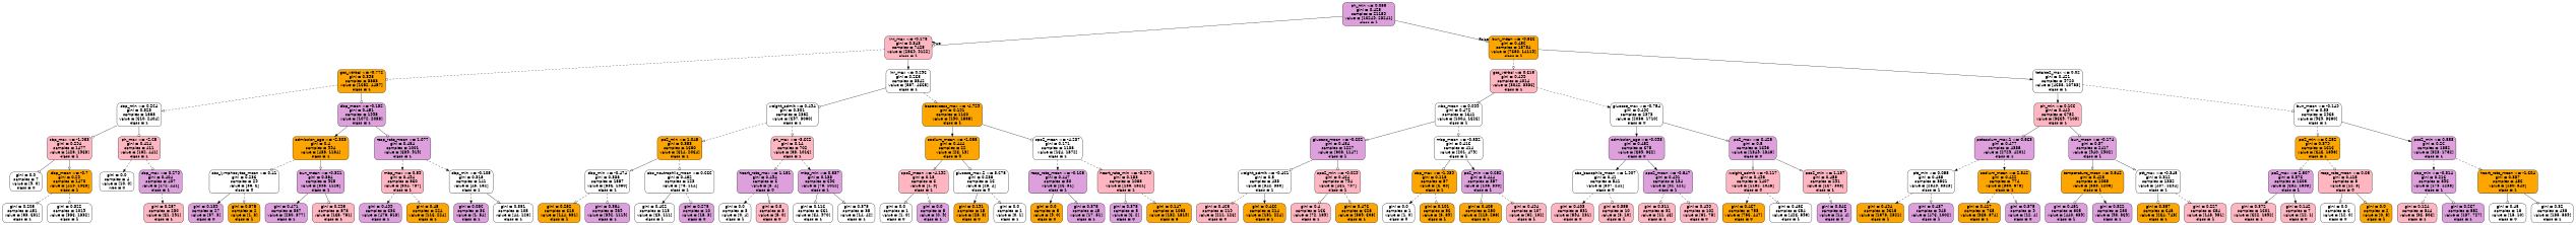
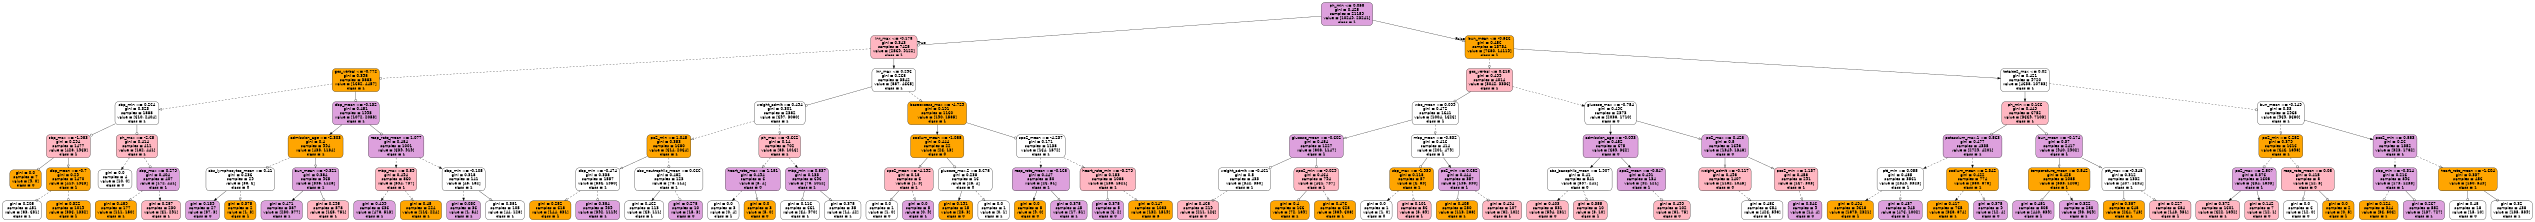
  digraph {
    node [color=black fillcolor=white fontname=helvetica shape=box style="filled, rounded"]
    edge [arrowhead=odot fontname=helvetica style=solid]
    n1 [fillcolor=plum label="ph_min <= 0.058\ngini = 0.425\nsamples = 21159\nvalue = [10249, 23241]\nclass = 1"]
    n2 [fillcolor=lightpink label="inr_max <= -0.178\ngini = 0.343\nsamples = 7425\nvalue = [2569, 9122]\nclass = 1"]
    n3 [fillcolor=orange label="bun_mean <= -0.566\ngini = 0.456\nsamples = 13734\nvalue = [7680, 14119]\nclass = 1"]
    n4 [fillcolor=orange label="gcs_verbal <= -0.772\ngini = 0.398\nsamples = 3883\nvalue = [1682, 4457]\nclass = 1"]
    n5 [label="inr_max <= 0.296\ngini = 0.268\nsamples = 3542\nvalue = [887, 4665]\nclass = 1"]
    n6 [fillcolor=lightpink label="gcs_verbal <= 0.618\ngini = 0.499\nsamples = 4014\nvalue = [3042, 3336]\nclass = 1"]
    n7 [label="totalco2_max <= 0.02\ngini = 0.421\nsamples = 9720\nvalue = [4638, 10783]\nclass = 1"]
    n8 [label="sbp_min <= 0.264\ngini = 0.323\nsamples = 1888\nvalue = [610, 2404]\nclass = 1"]
    n9 [fillcolor=plum label="dbp_mean <= -0.132\ngini = 0.451\nsamples = 1995\nvalue = [1072, 2053]\nclass = 1"]
    n10 [label="weight_admit <= 0.494\ngini = 0.301\nsamples = 2382\nvalue = [697, 3080]\nclass = 1"]
    n11 [fillcolor=orange label="baseexcess_max <= -4.729\ngini = 0.191\nsamples = 1160\nvalue = [190, 1585]\nclass = 1"]
    n12 [fillcolor=lightpink label="sbp_max <= -1.983\ngini = 0.294\nsamples = 1477\nvalue = [428, 1963]\nclass = 1"]
    n13 [fillcolor=lightpink label="ph_max <= -2.65\ngini = 0.414\nsamples = 411\nvalue = [182, 441]\nclass = 1"]
    n14 [fillcolor=orange label="admission_age <= -2.303\ngini = 0.4\nsamples = 994\nvalue = [433, 1134]\nclass = 1"]
    n15 [fillcolor=plum label="resp_rate_mean <= 1.077\ngini = 0.484\nsamples = 1001\nvalue = [639, 919]\nclass = 1"]
-   n16 [label="gini = 0.0\nsamples = 7\nvalue = [9, 0]\nclass = 0"]
+   n16 [fillcolor=orange label="gini = 0.0\nsamples = 7\nvalue = [9, 0]\nclass = 0"]
    n17 [fillcolor=orange label="dbp_mean <= -0.7\ngini = 0.29\nsamples = 1470\nvalue = [419, 1963]\nclass = 1"]
-   n18 [label="gini = 0.0\nsamples = 4\nvalue = [10, 0]\nwbc = 0"]
+   n18 [label="gini = 0.0\nsamples = 4\nvalue = [10, 0]\nclass = 0"]
    n19 [fillcolor=plum label="sbp_max <= 0.279\ngini = 0.404\nsamples = 407\nvalue = [172, 441]\nclass = 1"]
    n20 [label="gini = 0.205\nsamples = 451\nvalue = [83, 631]\nclass = 1"]
-   n21 [label="gini = 0.322\nsamples = 1019\nvalue = [336, 1332]\nclass = 1"]
+   n21 [fillcolor=orange label="gini = 0.322\nsamples = 1019\nvalue = [336, 1332]\nclass = 1"]
+   n22 [fillcolor=orange label="gini = 0.489\nsamples = 177\nvalue = [111, 150]\nclass = 1"]
    n23 [fillcolor=lightpink label="gini = 0.287\nsamples = 230\nvalue = [61, 291]\nclass = 1"]
    n24 [label="abs_lymphocytes_mean <= 0.41\ngini = 0.236\nsamples = 29\nvalue = [38, 6]\nclass = 0"]
    n25 [fillcolor=plum label="bun_mean <= -0.321\ngini = 0.384\nsamples = 965\nvalue = [395, 1128]\nclass = 1"]
    n26 [fillcolor=lightpink label="mbp_max <= 0.59\ngini = 0.494\nsamples = 860\nvalue = [594, 737]\nclass = 1"]
    n27 [label="dbp_min <= -0.105\ngini = 0.318\nsamples = 141\nvalue = [45, 182]\nclass = 1"]
    n28 [fillcolor=plum label="gini = 0.139\nsamples = 27\nvalue = [37, 3]\nclass = 0"]
    n29 [fillcolor=orange label="gini = 0.375\nsamples = 2\nvalue = [1, 3]\nclass = 1"]
    n30 [fillcolor=plum label="gini = 0.471\nsamples = 387\nvalue = [230, 377]\nclass = 1"]
    n31 [fillcolor=lightpink label="gini = 0.295\nsamples = 578\nvalue = [165, 751]\nclass = 1"]
    n32 [fillcolor=plum label="gini = 0.499\nsamples = 636\nvalue = [478, 513]\nclass = 1"]
    n33 [fillcolor=orange label="gini = 0.45\nsamples = 224\nvalue = [116, 224]\nclass = 1"]
    n34 [fillcolor=plum label="gini = 0.036\nsamples = 36\nvalue = [1, 54]\nclass = 1"]
    n35 [label="gini = 0.381\nsamples = 105\nvalue = [44, 128]\nclass = 1"]
    n36 [fillcolor=orange label="po2_min <= 1.045\ngini = 0.353\nsamples = 1680\nvalue = [614, 2064]\nclass = 1"]
    n37 [fillcolor=lightpink label="ph_max <= -3.662\ngini = 0.14\nsamples = 702\nvalue = [83, 1016]\nclass = 1"]
    n38 [fillcolor=orange label="sodium_mean <= -1.088\ngini = 0.444\nsamples = 22\nvalue = [26, 13]\nclass = 0"]
    n39 [label="spo2_mean <= -4.237\ngini = 0.171\nsamples = 1138\nvalue = [164, 1572]\nclass = 1"]
    n40 [label="dbp_min <= -0.474\ngini = 0.338\nsamples = 1557\nvalue = [536, 1950]\nclass = 1"]
    n41 [label="abs_neutrophils_mean <= 0.666\ngini = 0.482\nsamples = 123\nvalue = [78, 114]\nclass = 1"]
    n42 [fillcolor=plum label="heart_rate_max <= 1.181\ngini = 0.494\nsamples = 6\nvalue = [5, 4]\nclass = 0"]
    n43 [fillcolor=plum label="mbp_min <= 0.837\ngini = 0.133\nsamples = 696\nvalue = [78, 1012]\nclass = 1"]
    n44 [fillcolor=orange label="gini = 0.252\nsamples = 618\nvalue = [144, 831]\nclass = 1"]
    n45 [fillcolor=plum label="gini = 0.384\nsamples = 939\nvalue = [392, 1119]\nclass = 1"]
    n46 [label="gini = 0.462\nsamples = 113\nvalue = [63, 111]\nclass = 1"]
    n47 [fillcolor=plum label="gini = 0.278\nsamples = 10\nvalue = [15, 3]\nclass = 0"]
    n48 [label="gini = 0.0\nsamples = 3\nvalue = [0, 4]\nclass = 1"]
-   n49 [fillcolor=lightpink label="gini = 0.0\nsamples = 3\nvalue = [5, 0]\nclass = 0"]
+   n49 [fillcolor=orange label="gini = 0.0\nsamples = 3\nvalue = [5, 0]\nclass = 0"]
    n50 [label="gini = 0.116\nsamples = 661\nvalue = [64, 970]\nclass = 1"]
    n51 [label="gini = 0.375\nsamples = 35\nvalue = [14, 42]\nclass = 1"]
    n52 [fillcolor=lightpink label="spo2_mean <= -4.192\ngini = 0.18\nsamples = 6\nvalue = [1, 9]\nclass = 1"]
    n53 [label="glucose_max.2 <= 3.678\ngini = 0.238\nsamples = 16\nvalue = [25, 4]\nclass = 0"]
    n54 [fillcolor=plum label="resp_rate_mean <= -0.168\ngini = 0.447\nsamples = 50\nvalue = [26, 51]\nclass = 1"]
    n55 [fillcolor=lightpink label="heart_rate_min <= -3.279\ngini = 0.153\nsamples = 1088\nvalue = [138, 1521]\nclass = 1"]
    n56 [label="gini = 0.0\nsamples = 1\nvalue = [1, 0]\nclass = 0"]
    n57 [fillcolor=plum label="gini = 0.0\nsamples = 5\nvalue = [0, 9]\nclass = 1"]
    n58 [fillcolor=orange label="gini = 0.191\nsamples = 15\nvalue = [25, 3]\nclass = 0"]
    n59 [label="gini = 0.0\nsamples = 1\nvalue = [0, 1]\nclass = 1"]
    n60 [fillcolor=orange label="gini = 0.0\nsamples = 5\nvalue = [9, 0]\nclass = 0"]
    n61 [fillcolor=plum label="gini = 0.375\nsamples = 45\nvalue = [17, 51]\nclass = 1"]
    n62 [fillcolor=plum label="gini = 0.375\nsamples = 5\nvalue = [6, 2]\nclass = 0"]
    n63 [fillcolor=orange label="gini = 0.147\nsamples = 1083\nvalue = [132, 1519]\nclass = 5"]
    n64 [label="wbc_mean <= 0.099\ngini = 0.472\nsamples = 1641\nvalue = [1004, 1626]\nclass = 1"]
    n65 [label="glucose_max <= -0.754\ngini = 0.496\nsamples = 2373\nvalue = [2038, 1710]\nclass = 0"]
    n66 [fillcolor=lightpink label="ph_min <= 0.166\ngini = 0.449\nsamples = 6752\nvalue = [3669, 7103]\nclass = 1"]
    n67 [label="bun_mean <= -0.149\ngini = 0.33\nsamples = 2968\nvalue = [969, 3680]\nclass = 1"]
    n68 [fillcolor=plum label="glucose_mean <= -0.602\ngini = 0.484\nsamples = 1227\nvalue = [803, 1147]\nclass = 1"]
    n69 [label="mbp_mean <= -0.832\ngini = 0.416\nsamples = 414\nvalue = [201, 479]\nclass = 1"]
    n70 [fillcolor=plum label="admission_age <= -0.093\ngini = 0.452\nsamples = 675\nvalue = [689, 362]\nclass = 0"]
    n71 [fillcolor=plum label="po2_max <= 0.428\ngini = 0.5\nsamples = 1698\nvalue = [1349, 1348]\nclass = 0"]
    n72 [label="weight_admit <= -0.461\ngini = 0.5\nsamples = 433\nvalue = [342, 350]\nclass = 1"]
    n73 [fillcolor=lightpink label="spo2_min <= -0.029\ngini = 0.464\nsamples = 794\nvalue = [461, 797]\nclass = 1"]
    n74 [fillcolor=orange label="sbp_max <= -1.939\ngini = 0.118\nsamples = 57\nvalue = [6, 89]\nclass = 1"]
    n75 [fillcolor=plum label="po2_min <= 0.652\ngini = 0.444\nsamples = 357\nvalue = [195, 390]\nclass = 1"]
    n76 [fillcolor=lightpink label="gini = 0.468\nsamples = 219\nvalue = [211, 126]\nclass = 0"]
-   n77 [fillcolor=orange label="gini = 0.466\nsamples = 214\nvalue = [131, 224]\nclass = 1"]
-   n78 [fillcolor=lightpink label="gini = 0.4\nsamples = 166\nvalue = [72, 189]\nclass = 1"]
+   n78 [fillcolor=orange label="gini = 0.4\nsamples = 166\nvalue = [72, 189]\nclass = 1"]
    n79 [fillcolor=orange label="gini = 0.476\nsamples = 628\nvalue = [389, 608]\nclass = 1"]
    n80 [label="gini = 0.0\nsamples = 1\nvalue = [1, 0]\nclass = 0"]
-   n81 [fillcolor=orange label="gini = 0.101\nsamples = 56\nvalue = [5, 89]\nclass = 1"]
+   n81 [fillcolor=lightpink label="gini = 0.101\nsamples = 56\nvalue = [5, 89]\nclass = 1"]
    n82 [fillcolor=orange label="gini = 0.405\nsamples = 250\nvalue = [113, 288]\nclass = 1"]
    n83 [fillcolor=lightpink label="gini = 0.494\nsamples = 107\nvalue = [82, 102]\nclass = 1"]
    n84 [label="abs_basophils_mean <= 1.907\ngini = 0.41\nsamples = 541\nvalue = [597, 241]\nclass = 0"]
    n85 [fillcolor=plum label="spo2_mean <= -0.847\ngini = 0.491\nsamples = 134\nvalue = [92, 121]\nclass = 1"]
    n86 [fillcolor=lightpink label="weight_admit <= -0.117\ngini = 0.498\nsamples = 1407\nvalue = [1182, 1045]\nclass = 0"]
    n87 [fillcolor=lightpink label="pco2_min <= 1.137\ngini = 0.458\nsamples = 291\nvalue = [167, 303]\nclass = 1"]
    n88 [fillcolor=lightpink label="gini = 0.403\nsamples = 531\nvalue = [594, 231]\nclass = 0"]
    n89 [fillcolor=lightpink label="gini = 0.355\nsamples = 10\nvalue = [3, 10]\nclass = 1"]
-   n90 [fillcolor=lightpink label="gini = 0.311\nsamples = 32\nvalue = [11, 46]\nclass = 1"]
    n91 [fillcolor=lightpink label="gini = 0.499\nsamples = 102\nvalue = [81, 75]\nclass = 0"]
-   n92 [fillcolor=orange label="gini = 0.467\nsamples = 753\nvalue = [756, 447]\nclass = 0"]
    n93 [label="gini = 0.486\nsamples = 654\nvalue = [426, 598]\nclass = 1"]
    n94 [fillcolor=plum label="gini = 0.346\nsamples = 9\nvalue = [14, 4]\nclass = 0"]
    n95 [fillcolor=plum label="potassium_max.1 <= 0.563\ngini = 0.477\nsamples = 4335\nvalue = [2729, 4201]\nclass = 1"]
    n96 [fillcolor=plum label="bun_mean <= -0.174\ngini = 0.37\nsamples = 2417\nvalue = [940, 2902]\nclass = 1"]
    n97 [fillcolor=orange label="po2_min <= 6.252\ngini = 0.379\nsamples = 1616\nvalue = [646, 1898]\nclass = 1"]
    n98 [fillcolor=plum label="pco2_min <= 0.883\ngini = 0.26\nsamples = 1352\nvalue = [323, 1782]\nclass = 1"]
    n99 [label="ptt_min <= 0.055\ngini = 0.485\nsamples = 3561\nvalue = [2349, 3323]\nclass = 1"]
    n100 [fillcolor=orange label="sodium_mean <= 2.342\ngini = 0.422\nsamples = 774\nvalue = [380, 878]\nclass = 1"]
    n101 [fillcolor=orange label="temperature_mean <= 0.542\ngini = 0.425\nsamples = 1085\nvalue = [533, 1208]\nclass = 1"]
    n102 [label="ptt_max <= -0.348\ngini = 0.312\nsamples = 1332\nvalue = [407, 1694]\nclass = 1"]
    n103 [fillcolor=orange label="gini = 0.494\nsamples = 9618\nvalue = [1873, 2321]\nclass = 1"]
    n104 [fillcolor=plum label="gini = 0.437\nsamples = 943\nvalue = [476, 1002]\nclass = 1"]
    n105 [fillcolor=orange label="gini = 0.417\nsamples = 765\nvalue = [368, 874]\nclass = 1"]
    n106 [fillcolor=plum label="gini = 0.375\nsamples = 9\nvalue = [12, 4]\nclass = 0"]
    n107 [fillcolor=plum label="gini = 0.451\nsamples = 805\nvalue = [440, 839]\nclass = 1"]
    n108 [fillcolor=plum label="gini = 0.322\nsamples = 280\nvalue = [93, 369]\nclass = 1"]
    n109 [fillcolor=orange label="gini = 0.387\nsamples = 648\nvalue = [264, 743]\nclass = 1"]
    n110 [fillcolor=lightpink label="gini = 0.227\nsamples = 684\nvalue = [143, 951]\nclass = 1"]
    n111 [fillcolor=plum label="po2_max <= 2.507\ngini = 0.376\nsamples = 1608\nvalue = [634, 1893]\nclass = 1"]
    n112 [fillcolor=lightpink label="resp_rate_mean <= 0.08\ngini = 0.415\nsamples = 8\nvalue = [12, 5]\nclass = 0"]
    n113 [fillcolor=plum label="sbp_min <= -0.314\ngini = 0.216\nsamples = 896\nvalue = [173, 1233]\nclass = 1"]
    n114 [fillcolor=orange label="heart_rate_mean <= -1.604\ngini = 0.337\nsamples = 456\nvalue = [150, 549]\nclass = 1"]
    n115 [fillcolor=lightpink label="gini = 0.372\nsamples = 1601\nvalue = [622, 1892]\nclass = 1"]
    n116 [fillcolor=lightpink label="gini = 0.142\nsamples = 7\nvalue = [12, 1]\nclass = 0"]
    n117 [label="gini = 0.0\nsamples = 6\nvalue = [12, 0]\nclass = 0"]
    n118 [fillcolor=orange label="gini = 0.0\nsamples = 2\nvalue = [0, 5]\nclass = 1"]
-   n119 [fillcolor=lightpink label="gini = 0.124\nsamples = 344\nvalue = [36, 506]\nclass = 1"]
+   n119 [fillcolor=orange label="gini = 0.124\nsamples = 344\nvalue = [36, 506]\nclass = 1"]
    n120 [fillcolor=plum label="gini = 0.267\nsamples = 552\nvalue = [137, 727]\nclass = 1"]
    n121 [label="gini = 0.48\nsamples = 18\nvalue = [15, 10]\nclass = 0"]
    n122 [label="gini = 0.32\nsamples = 438\nvalue = [135, 539]\nclass = 1"]
    n1 -> n2 [headlabel=True labelangle=45 labeldistance=2.5]
    n1 -> n3 [arrowhead=onormal headlabel=False labelangle=-45 labeldistance=2.5]
    n2 -> n4 [style=dashed]
    n2 -> n5 [arrowhead=normal]
    n3 -> n6 [arrowhead=onormal style=dashed]
    n3 -> n7 [arrowhead=normal]
    n4 -> n8 [arrowhead=onormal style=dashed]
    n4 -> n9
    n5 -> n10
    n5 -> n11 [arrowhead=onormal style=dashed]
    n6 -> n64
    n6 -> n65 [arrowhead=normal style=dashed]
    n7 -> n66 [arrowhead=normal]
    n7 -> n67 [style=dashed]
    n8 -> n12
    n8 -> n13
    n9 -> n14 [arrowhead=normal]
    n9 -> n15
    n10 -> n36 [arrowhead=onormal style=dashed]
    n10 -> n37 [arrowhead=onormal style=dashed]
    n11 -> n38 [arrowhead=normal]
    n11 -> n39
    n12 -> n16
    n12 -> n17 [arrowhead=onormal]
    n13 -> n18 [arrowhead=normal style=dashed]
    n13 -> n19 [style=dashed]
    n14 -> n24 [style=dashed]
    n14 -> n25 [arrowhead=onormal]
    n15 -> n26 [arrowhead=normal style=dashed]
    n15 -> n27 [arrowhead=normal style=dashed]
    n17 -> n20 [style=dashed]
    n17 -> n21 [style=dashed]
+   n19 -> n22 [arrowhead=onormal style=dashed]
    n19 -> n23 [arrowhead=normal style=dashed]
    n24 -> n28 [arrowhead=normal]
    n24 -> n29 [arrowhead=onormal style=dashed]
    n25 -> n30 [arrowhead=normal]
    n25 -> n31
    n26 -> n32 [arrowhead=normal style=dashed]
    n26 -> n33 [arrowhead=onormal style=dashed]
    n27 -> n34 [arrowhead=normal style=dashed]
    n27 -> n35 [arrowhead=onormal]
    n36 -> n40 [arrowhead=onormal]
    n36 -> n41 [style=dashed]
    n37 -> n42 [arrowhead=onormal style=dashed]
    n37 -> n43 [arrowhead=normal style=dashed]
    n38 -> n52 [arrowhead=onormal]
    n38 -> n53
    n39 -> n54 [arrowhead=normal style=dashed]
    n39 -> n55 [arrowhead=onormal style=dashed]
    n40 -> n44 [arrowhead=onormal style=dashed]
    n40 -> n45 [style=dashed]
    n41 -> n46 [arrowhead=normal]
    n41 -> n47 [style=dashed]
    n42 -> n48 [arrowhead=normal style=dashed]
    n42 -> n49 [arrowhead=onormal]
    n43 -> n50
    n43 -> n51 [arrowhead=onormal]
    n52 -> n56 [arrowhead=onormal]
    n52 -> n57 [arrowhead=onormal style=dashed]
    n53 -> n58 [arrowhead=normal]
    n53 -> n59 [arrowhead=onormal style=dashed]
    n54 -> n60 [arrowhead=normal]
    n54 -> n61 [arrowhead=onormal]
    n55 -> n62
    n55 -> n63 [arrowhead=onormal style=dashed]
    n64 -> n68 [arrowhead=onormal]
    n64 -> n69 [arrowhead=onormal style=dashed]
    n65 -> n70 [arrowhead=normal]
    n65 -> n71 [arrowhead=onormal]
    n66 -> n95
    n66 -> n96
    n67 -> n97 [arrowhead=onormal style=dashed]
    n67 -> n98 [arrowhead=normal]
    n68 -> n72
    n68 -> n73
    n69 -> n74
    n69 -> n75 [arrowhead=normal]
    n70 -> n84 [arrowhead=normal]
    n70 -> n85 [arrowhead=normal]
    n71 -> n86 [arrowhead=onormal]
    n71 -> n87 [arrowhead=onormal]
    n72 -> n76 [style=dashed]
-   n72 -> n77 [arrowhead=normal]
    n73 -> n78
    n73 -> n79 [arrowhead=onormal style=dashed]
    n74 -> n80 [arrowhead=normal style=dashed]
    n74 -> n81 [style=dashed]
    n75 -> n82
    n75 -> n83 [style=dashed]
    n84 -> n88 [arrowhead=normal style=dashed]
    n84 -> n89 [style=dashed]
-   n85 -> n90 [style=dashed]
    n85 -> n91 [style=dashed]
-   n86 -> n92 [arrowhead=normal style=dashed]
    n86 -> n93 [arrowhead=onormal style=dashed]
    n87 -> n94 [arrowhead=onormal style=dashed]
    n95 -> n99 [arrowhead=normal style=dashed]
    n95 -> n100 [arrowhead=normal style=dashed]
    n96 -> n101 [arrowhead=onormal]
    n96 -> n102 [arrowhead=onormal]
    n97 -> n111 [style=dashed]
    n97 -> n112 [style=dashed]
    n98 -> n113 [arrowhead=normal style=dashed]
    n98 -> n114 [arrowhead=onormal style=dashed]
    n99 -> n103 [arrowhead=normal style=dashed]
    n99 -> n104 [arrowhead=onormal style=dashed]
    n100 -> n105 [arrowhead=normal style=dashed]
    n100 -> n106 [arrowhead=onormal style=dashed]
    n101 -> n107
    n101 -> n108 [arrowhead=normal style=dashed]
    n102 -> n109
    n102 -> n110 [arrowhead=onormal style=dashed]
    n111 -> n115 [arrowhead=normal]
    n111 -> n116 [arrowhead=normal]
    n112 -> n117 [arrowhead=onormal]
    n112 -> n118 [arrowhead=onormal]
    n113 -> n119 [style=dashed]
    n113 -> n120
    n114 -> n121
    n114 -> n122
  }
